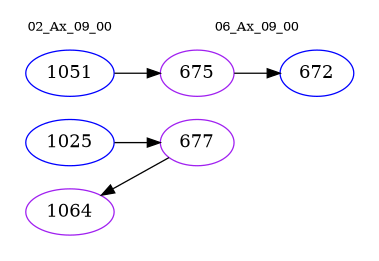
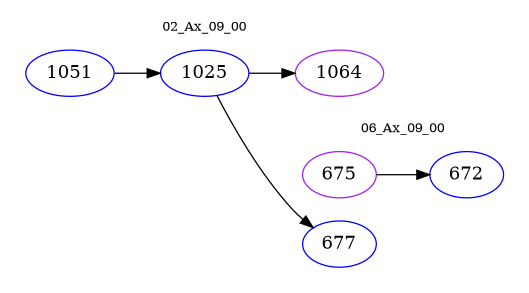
  digraph {
    rankdir=LR
    node [color=purple]
    edge [color=black]
    n1 [label=675]
    n2 [color=blue label=672]
-   n3 [label=677]
+   n3 [color=blue label=677]
    n4 [color=blue label=1051]
    n5 [color=blue label=1025]
    n6 [label=1064]
    subgraph cluster_1 {
      color=white
      fontsize=10
      label="06_Ax_09_00"
      n1
      n2
      n3
    }
    subgraph cluster_2 {
      color=white
      fontsize=10
      label="02_Ax_09_00"
      n4
      n5
      n6
    }
    n1 -> n2
-   n4 -> n1
+   n4 -> n5
    n5 -> n3
-   n3 -> n6
+   n5 -> n6
  }
